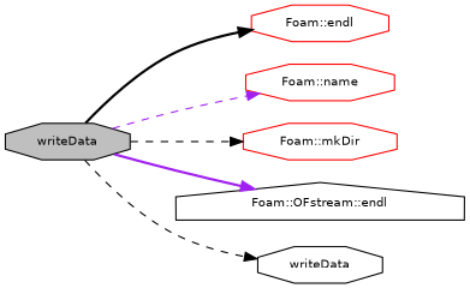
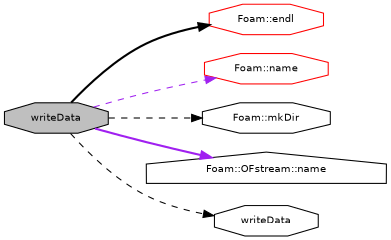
  digraph {
    fontname="DejaVu Sans"
    rankdir=LR
    node [color=black fontname="DejaVu Sans" fontsize=10 shape=octagon]
    edge [color=black fontname="DejaVu Sans" fontsize=10 labelfontname=Helvetica labelfontsize=10 style=dashed]
    n1 [fillcolor=grey75 fontcolor=black height=0.2 label=writeData style=filled width=0.4]
    n2 [color=red height=0.2 label="Foam::endl" width=0.4]
    n3 [color=red height=0.2 label="Foam::name" width=0.4]
-   n4 [color=red height=0.2 label="Foam::mkDir" width=0.4]
-   n5 [height=0.2 label="Foam::OFstream::endl" shape=house width=0.4]
+   n4 [height=0.2 label="Foam::mkDir" width=0.4]
+   n5 [height=0.2 label="Foam::OFstream::name" shape=house width=0.4]
    n6 [height=0.2 label=writeData width=0.4]
    n1 -> n2 [style=bold]
    n1 -> n3 [color=purple]
    n1 -> n4
    n1 -> n5 [color=purple style=bold]
    n1 -> n6
  }
